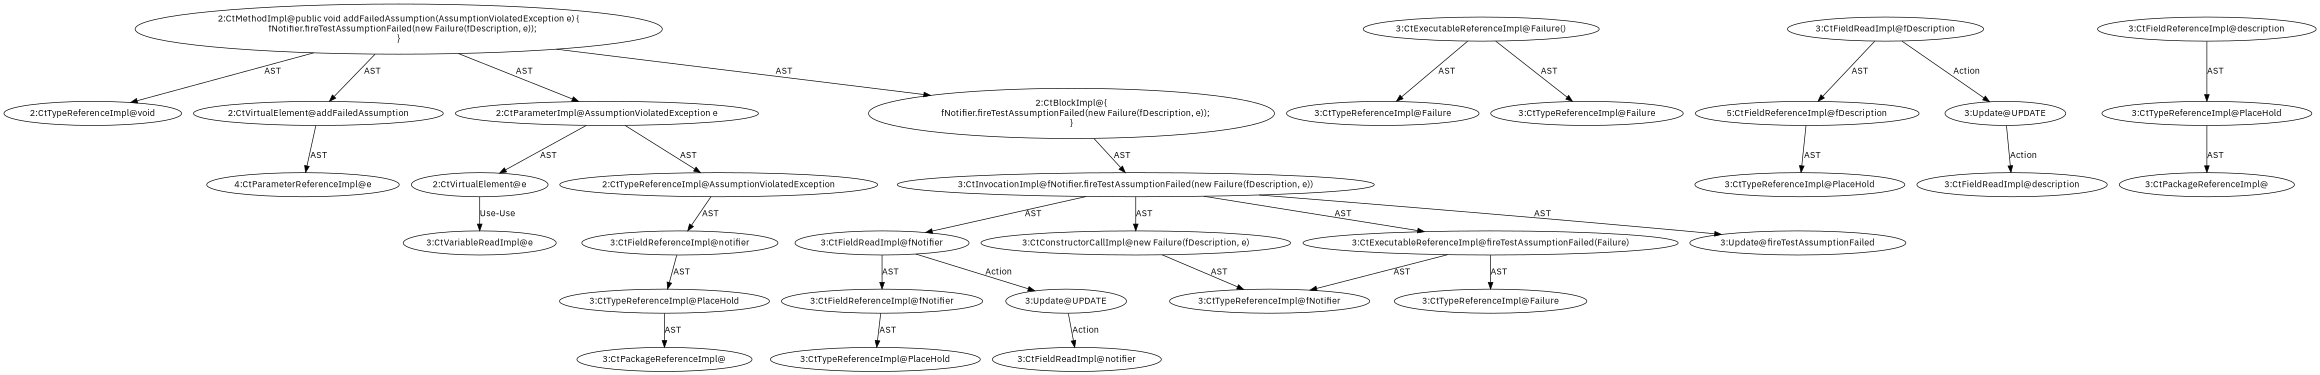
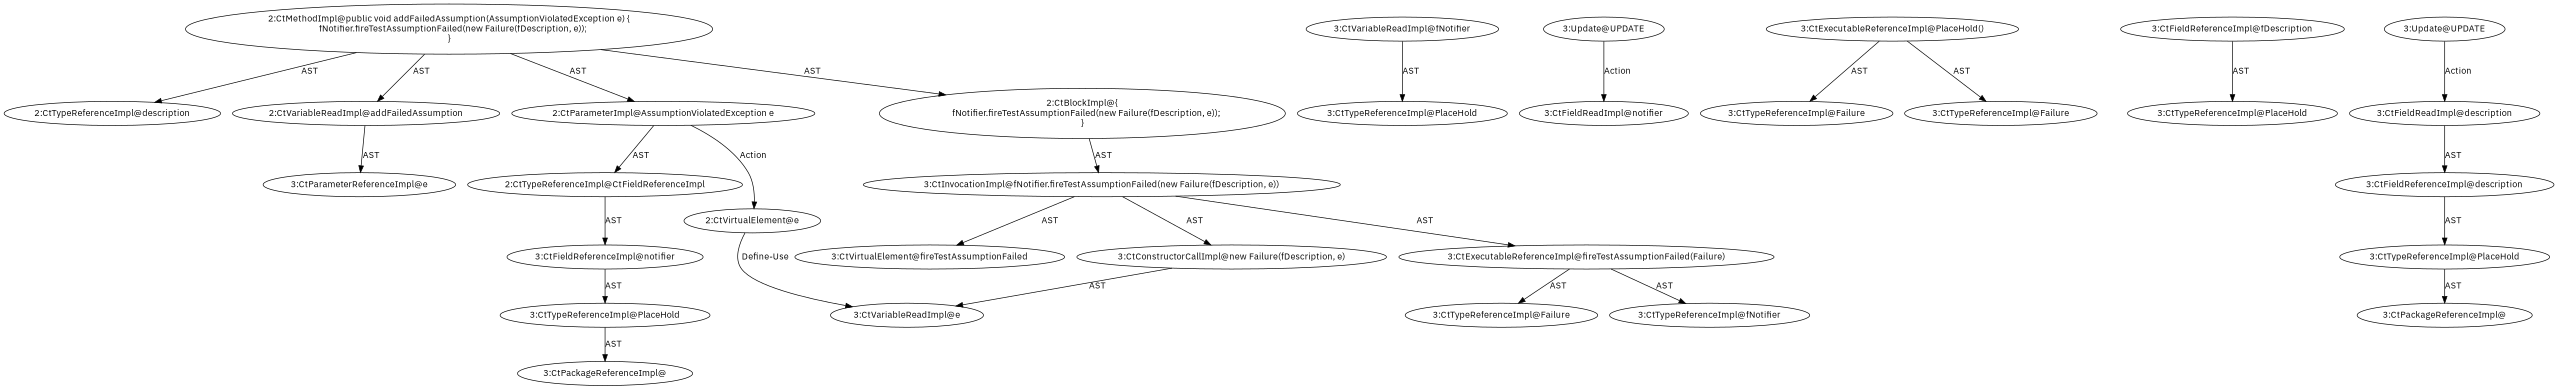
  digraph {
    fontname="IBM Plex Sans"
    node [fontname="IBM Plex Sans" shape=ellipse]
    edge [fontname="IBM Plex Sans"]
-   n1 [label="2:CtTypeReferenceImpl@void"]
-   n2 [label="2:CtVirtualElement@addFailedAssumption"]
-   n3 [label="4:CtParameterReferenceImpl@e"]
+   n1 [label="2:CtTypeReferenceImpl@description"]
+   n2 [label="2:CtVariableReadImpl@addFailedAssumption"]
+   n3 [label="3:CtParameterReferenceImpl@e"]
    n4 [label="2:CtVirtualElement@e"]
    n5 [label="3:CtVariableReadImpl@e"]
    n6 [label="2:CtParameterImpl@AssumptionViolatedException e"]
-   n7 [label="2:CtTypeReferenceImpl@AssumptionViolatedException"]
+   n7 [label="2:CtTypeReferenceImpl@CtFieldReferenceImpl"]
    n8 [label="3:CtFieldReferenceImpl@notifier"]
    n9 [label="3:CtExecutableReferenceImpl@fireTestAssumptionFailed(Failure)"]
    n10 [label="3:CtTypeReferenceImpl@fNotifier"]
    n11 [label="3:CtTypeReferenceImpl@Failure"]
-   n12 [label="3:Update@fireTestAssumptionFailed"]
-   n13 [label="3:CtFieldReferenceImpl@fNotifier"]
+   n12 [label="3:CtVirtualElement@fireTestAssumptionFailed"]
+   n13 [label="3:CtVariableReadImpl@fNotifier"]
    n14 [label="3:CtTypeReferenceImpl@PlaceHold"]
-   n15 [label="3:CtFieldReadImpl@fNotifier"]
    n16 [label="3:Update@UPDATE"]
    n17 [label="3:CtFieldReadImpl@notifier"]
-   n18 [label="3:CtExecutableReferenceImpl@Failure()"]
+   n18 [label="3:CtExecutableReferenceImpl@PlaceHold()"]
    n19 [label="3:CtTypeReferenceImpl@Failure"]
    n20 [label="3:CtTypeReferenceImpl@Failure"]
-   n21 [label="5:CtFieldReferenceImpl@fDescription"]
+   n21 [label="3:CtFieldReferenceImpl@fDescription"]
    n22 [label="3:CtTypeReferenceImpl@PlaceHold"]
-   n23 [label="3:CtFieldReadImpl@fDescription"]
    n24 [label="3:Update@UPDATE"]
    n25 [label="3:CtFieldReadImpl@description"]
    n26 [label="3:CtConstructorCallImpl@new Failure(fDescription, e)"]
    n27 [label="3:CtInvocationImpl@fNotifier.fireTestAssumptionFailed(new Failure(fDescription, e))"]
    n28 [label="2:CtBlockImpl@\{\n    fNotifier.fireTestAssumptionFailed(new Failure(fDescription, e));\n\}"]
    n29 [label="2:CtMethodImpl@public void addFailedAssumption(AssumptionViolatedException e) \{\n    fNotifier.fireTestAssumptionFailed(new Failure(fDescription, e));\n\}"]
    n30 [label="3:CtPackageReferenceImpl@"]
    n31 [label="3:CtTypeReferenceImpl@PlaceHold"]
    n32 [label="3:CtFieldReferenceImpl@description"]
    n33 [label="3:CtPackageReferenceImpl@"]
    n34 [label="3:CtTypeReferenceImpl@PlaceHold"]
    n2 -> n3 [label=AST]
-   n4 -> n5 [label="Use-Use"]
-   n6 -> n4 [label=AST]
+   n4 -> n5 [label="Define-Use"]
+   n6 -> n4 [label=Action]
    n6 -> n7 [label=AST]
    n7 -> n8 [label=AST]
    n8 -> n31 [label=AST]
    n9 -> n10 [label=AST]
    n9 -> n11 [label=AST]
    n13 -> n14 [label=AST]
-   n15 -> n13 [label=AST]
-   n15 -> n16 [label=Action]
    n16 -> n17 [label=Action]
    n18 -> n19 [label=AST]
    n18 -> n20 [label=AST]
    n21 -> n22 [label=AST]
-   n23 -> n21 [label=AST]
-   n23 -> n24 [label=Action]
    n24 -> n25 [label=Action]
-   n26 -> n10 [label=AST]
+   n25 -> n32 [label=AST]
+   n26 -> n5 [label=AST]
    n27 -> n9 [label=AST]
    n27 -> n12 [label=AST]
-   n27 -> n15 [label=AST]
    n27 -> n26 [label=AST]
    n28 -> n27 [label=AST]
    n29 -> n1 [label=AST]
    n29 -> n2 [label=AST]
    n29 -> n6 [label=AST]
    n29 -> n28 [label=AST]
    n31 -> n30 [label=AST]
    n32 -> n34 [label=AST]
    n34 -> n33 [label=AST]
  }
